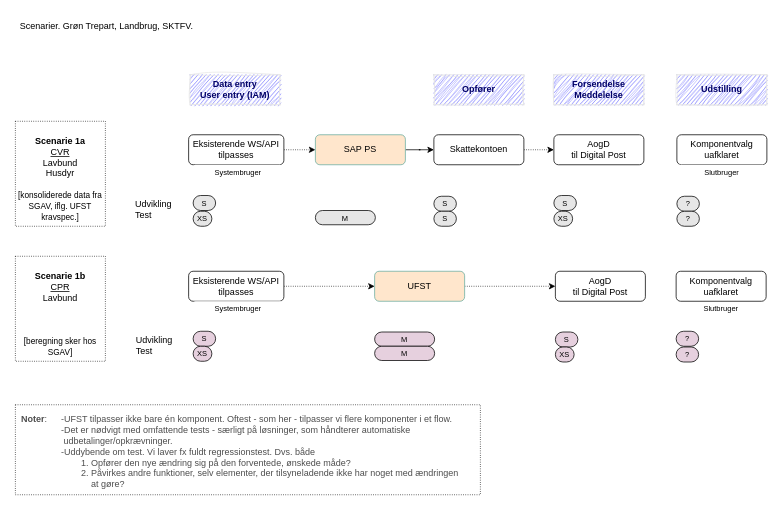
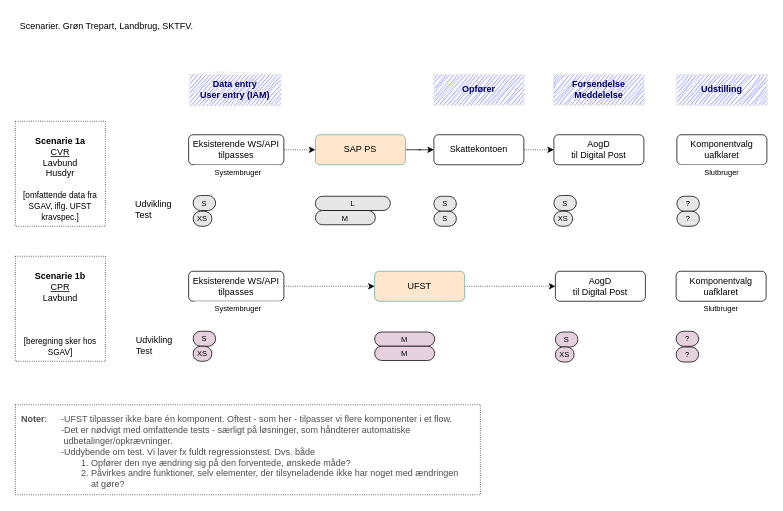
  <mxCell id="0" />
  <mxCell id="1" parent="0" />
  <mxCell id="2" value="Data entry&lt;div&gt;User entry (IAM)&lt;/div&gt;" style="rounded=0;whiteSpace=wrap;html=1;fillColor=#6666FF;strokeColor=#E6E6E6;shadow=0;glass=0;sketch=1;curveFitting=1;jiggle=2;fontColor=#000066;fontStyle=1" parent="1" vertex="1"><mxGeometry x="253" y="99" width="120" height="40" as="geometry" /></mxCell>
  <mxCell id="3" value="Opfører" style="rounded=0;whiteSpace=wrap;html=1;fillColor=#6666FF;strokeColor=#E6E6E6;shadow=0;glass=0;sketch=1;curveFitting=1;jiggle=2;fontColor=#000066;fontStyle=1" parent="1" vertex="1"><mxGeometry x="578" y="99" width="120" height="40" as="geometry" /></mxCell>
  <mxCell id="4" value="Forsendelse&lt;div&gt;Meddelelse&lt;/div&gt;" style="rounded=0;whiteSpace=wrap;html=1;fillColor=#6666FF;strokeColor=#E6E6E6;shadow=0;glass=0;sketch=1;curveFitting=1;jiggle=2;fontColor=#000066;fontStyle=1" parent="1" vertex="1"><mxGeometry x="738" y="99" width="120" height="40" as="geometry" /></mxCell>
  <mxCell id="5" value="Udvikling&lt;div&gt;Test&lt;/div&gt;" style="rounded=0;whiteSpace=wrap;html=1;dashed=1;dashPattern=1 2;align=left;strokeColor=none;fillColor=none;spacing=1;verticalAlign=middle;" parent="1" vertex="1"><mxGeometry x="180" y="440" width="70" height="40" as="geometry" /></mxCell>
  <mxCell id="6" style="edgeStyle=orthogonalEdgeStyle;rounded=0;orthogonalLoop=1;jettySize=auto;html=1;entryX=0;entryY=0.5;entryDx=0;entryDy=0;strokeWidth=1;strokeColor=#000000;dashed=1;dashPattern=1 2;" parent="1" source="7" target="9" edge="1"><mxGeometry relative="1" as="geometry" /></mxCell>
  <mxCell id="7" value="Eksisterende WS/API tilpasses" style="rounded=1;whiteSpace=wrap;html=1;" parent="1" vertex="1"><mxGeometry x="251" y="179" width="127" height="40" as="geometry" /></mxCell>
  <mxCell id="8" style="edgeStyle=orthogonalEdgeStyle;rounded=0;orthogonalLoop=1;jettySize=auto;html=1;entryX=0;entryY=0.5;entryDx=0;entryDy=0;strokeWidth=1;strokeColor=#000000;dashed=0;dashPattern=1 2;" parent="1" source="9" target="12" edge="1"><mxGeometry relative="1" as="geometry" /></mxCell>
  <mxCell id="9" value="SAP PS" style="rounded=1;whiteSpace=wrap;html=1;fillColor=#ffe6cc;strokeColor=#67AB9F;" parent="1" vertex="1"><mxGeometry x="420" y="179" width="120" height="40" as="geometry" /></mxCell>
  <mxCell id="10" value="Udstilling" style="rounded=0;whiteSpace=wrap;html=1;fillColor=#6666FF;strokeColor=#E6E6E6;shadow=0;glass=0;sketch=1;curveFitting=1;jiggle=2;fontColor=#000066;fontStyle=1" parent="1" vertex="1"><mxGeometry x="902" y="99" width="120" height="40" as="geometry" /></mxCell>
  <mxCell id="11" style="edgeStyle=orthogonalEdgeStyle;rounded=0;orthogonalLoop=1;jettySize=auto;html=1;entryX=0;entryY=0.5;entryDx=0;entryDy=0;strokeWidth=1;strokeColor=#000000;dashed=1;dashPattern=1 2;" parent="1" source="12" target="13" edge="1"><mxGeometry relative="1" as="geometry" /></mxCell>
  <mxCell id="12" value="Skattekontoen" style="rounded=1;whiteSpace=wrap;html=1;" parent="1" vertex="1"><mxGeometry x="578" y="179" width="120" height="40" as="geometry" /></mxCell>
  <mxCell id="13" value="AogD&lt;div&gt;til Digital Post&lt;/div&gt;" style="rounded=1;whiteSpace=wrap;html=1;" parent="1" vertex="1"><mxGeometry x="738" y="179" width="120" height="40" as="geometry" /></mxCell>
  <mxCell id="14" value="Komponentvalg&lt;div&gt;uafklaret&lt;/div&gt;" style="rounded=1;whiteSpace=wrap;html=1;" parent="1" vertex="1"><mxGeometry x="902" y="179" width="120" height="40" as="geometry" /></mxCell>
  <mxCell id="15" value="&lt;div&gt;&lt;b&gt;&lt;br&gt;&lt;/b&gt;&lt;/div&gt;&lt;b&gt;&lt;div&gt;&lt;br&gt;&lt;/div&gt;Scenarie 1b&lt;/b&gt;&lt;div&gt;&lt;u&gt;CPR&lt;/u&gt;&lt;/div&gt;&lt;div&gt;Lavbund&lt;/div&gt;&lt;div&gt;&lt;br&gt;&lt;/div&gt;&lt;div&gt;&lt;br&gt;&lt;/div&gt;&lt;div&gt;&lt;br&gt;&lt;/div&gt;&lt;div&gt;&lt;font style=&quot;font-size: 11px;&quot;&gt;[beregning sker hos SGAV]&lt;/font&gt;&lt;/div&gt;&lt;div&gt;&lt;br&gt;&lt;/div&gt;" style="rounded=0;whiteSpace=wrap;html=1;dashed=1;dashPattern=1 2;" parent="1" vertex="1"><mxGeometry x="20" y="341" width="120" height="140" as="geometry" /></mxCell>
  <mxCell id="16" style="edgeStyle=orthogonalEdgeStyle;rounded=0;orthogonalLoop=1;jettySize=auto;html=1;strokeWidth=1;strokeColor=#000000;dashed=1;dashPattern=1 2;" parent="1" source="17" target="19" edge="1"><mxGeometry relative="1" as="geometry" /></mxCell>
  <mxCell id="17" value="Eksisterende WS/API tilpasses" style="rounded=1;whiteSpace=wrap;html=1;" parent="1" vertex="1"><mxGeometry x="251" y="361" width="127" height="40" as="geometry" /></mxCell>
  <mxCell id="18" style="edgeStyle=orthogonalEdgeStyle;rounded=0;orthogonalLoop=1;jettySize=auto;html=1;entryX=0;entryY=0.5;entryDx=0;entryDy=0;strokeWidth=1;strokeColor=#000000;dashed=1;dashPattern=1 2;" parent="1" source="19" target="20" edge="1"><mxGeometry relative="1" as="geometry" /></mxCell>
  <mxCell id="19" value="UFST" style="rounded=1;whiteSpace=wrap;html=1;fillColor=#ffe6cc;strokeColor=#67AB9F;" parent="1" vertex="1"><mxGeometry x="499" y="361" width="120" height="40" as="geometry" /></mxCell>
  <mxCell id="20" value="AogD&lt;div&gt;til Digital Post&lt;/div&gt;" style="rounded=1;whiteSpace=wrap;html=1;" parent="1" vertex="1"><mxGeometry x="740" y="361" width="120" height="40" as="geometry" /></mxCell>
  <mxCell id="21" value="&lt;font style=&quot;font-size: 10px;&quot;&gt;Slutbruger&lt;/font&gt;" style="rounded=1;whiteSpace=wrap;html=1;fontSize=9;strokeColor=none;" parent="1" vertex="1"><mxGeometry x="902" y="219" width="120" height="20" as="geometry" /></mxCell>
  <mxCell id="22" value="&lt;font style=&quot;font-size: 10px;&quot;&gt;Systembruger&lt;/font&gt;" style="rounded=1;whiteSpace=wrap;html=1;fontSize=9;strokeColor=none;" parent="1" vertex="1"><mxGeometry x="257" y="219" width="120" height="20" as="geometry" /></mxCell>
  <mxCell id="23" value="&lt;font style=&quot;font-size: 10px;&quot;&gt;Systembruger&lt;/font&gt;" style="rounded=1;whiteSpace=wrap;html=1;fontSize=9;strokeColor=none;" parent="1" vertex="1"><mxGeometry x="257" y="401" width="120" height="20" as="geometry" /></mxCell>
  <mxCell id="24" value="&lt;font style=&quot;font-size: 10px;&quot;&gt;Slutbruger&lt;/font&gt;" style="rounded=1;whiteSpace=wrap;html=1;fontSize=9;strokeColor=none;" parent="1" vertex="1"><mxGeometry x="901" y="401" width="120" height="20" as="geometry" /></mxCell>
  <mxCell id="25" value="Komponentvalg&lt;div&gt;uafklaret&lt;/div&gt;" style="rounded=1;whiteSpace=wrap;html=1;" parent="1" vertex="1"><mxGeometry x="901" y="361" width="120" height="40" as="geometry" /></mxCell>
  <mxCell id="26" value="S" style="rounded=1;whiteSpace=wrap;html=1;arcSize=50;fontSize=10;fillColor=#E6E6E6;" vertex="1" parent="1"><mxGeometry x="257" y="260" width="30" height="20" as="geometry" /></mxCell>
+ <mxCell id="27" value="L" style="rounded=1;whiteSpace=wrap;html=1;arcSize=50;fontSize=10;fillColor=#E6E6E6;" vertex="1" parent="1"><mxGeometry x="420" y="261" width="100" height="19" as="geometry" /></mxCell>
  <mxCell id="28" value="S" style="rounded=1;whiteSpace=wrap;html=1;arcSize=50;fontSize=10;fillColor=#E6E6E6;" vertex="1" parent="1"><mxGeometry x="578" y="261" width="30" height="20" as="geometry" /></mxCell>
  <mxCell id="29" value="S" style="rounded=1;whiteSpace=wrap;html=1;arcSize=50;fontSize=10;fillColor=#E6E6E6;" vertex="1" parent="1"><mxGeometry x="738" y="260" width="30" height="20" as="geometry" /></mxCell>
  <mxCell id="30" value="S" style="rounded=1;whiteSpace=wrap;html=1;arcSize=50;fontSize=10;fillColor=#E6D0DE;strokeColor=default;" vertex="1" parent="1"><mxGeometry x="257" y="441" width="30" height="20" as="geometry" /></mxCell>
  <mxCell id="31" value="M" style="rounded=1;whiteSpace=wrap;html=1;arcSize=50;fontSize=10;fillColor=#E6D0DE;strokeColor=default;" vertex="1" parent="1"><mxGeometry x="499" y="442" width="80" height="19" as="geometry" /></mxCell>
  <mxCell id="32" value="S" style="rounded=1;whiteSpace=wrap;html=1;arcSize=50;fontSize=10;fillColor=#E6D0DE;strokeColor=default;" vertex="1" parent="1"><mxGeometry x="740" y="442" width="30" height="20" as="geometry" /></mxCell>
  <mxCell id="33" value="?" style="rounded=1;whiteSpace=wrap;html=1;arcSize=50;fontSize=10;fillColor=#E6E6E6;" vertex="1" parent="1"><mxGeometry x="902" y="261" width="30" height="20" as="geometry" /></mxCell>
  <mxCell id="34" value="?" style="rounded=1;whiteSpace=wrap;html=1;arcSize=50;fontSize=10;fillColor=#E6D0DE;strokeColor=default;" vertex="1" parent="1"><mxGeometry x="901" y="441" width="30" height="20" as="geometry" /></mxCell>
  <mxCell id="35" value="XS" style="rounded=1;whiteSpace=wrap;html=1;arcSize=50;fontSize=10;fillColor=#E6E6E6;" vertex="1" parent="1"><mxGeometry x="257" y="281" width="25" height="20" as="geometry" /></mxCell>
  <mxCell id="36" value="XS" style="rounded=1;whiteSpace=wrap;html=1;arcSize=50;fontSize=10;fillColor=#E6D0DE;strokeColor=default;" vertex="1" parent="1"><mxGeometry x="257" y="461" width="25" height="20" as="geometry" /></mxCell>
  <mxCell id="37" value="M" style="rounded=1;whiteSpace=wrap;html=1;arcSize=50;fontSize=10;fillColor=#E6D0DE;strokeColor=default;" vertex="1" parent="1"><mxGeometry x="499" y="461" width="80" height="19" as="geometry" /></mxCell>
  <mxCell id="38" value="M" style="rounded=1;whiteSpace=wrap;html=1;arcSize=50;fontSize=10;fillColor=#E6E6E6;" vertex="1" parent="1"><mxGeometry x="420" y="280" width="80" height="19" as="geometry" /></mxCell>
  <mxCell id="39" value="S" style="rounded=1;whiteSpace=wrap;html=1;arcSize=50;fontSize=10;fillColor=#E6E6E6;" vertex="1" parent="1"><mxGeometry x="578" y="281" width="30" height="20" as="geometry" /></mxCell>
  <mxCell id="40" value="XS" style="rounded=1;whiteSpace=wrap;html=1;arcSize=50;fontSize=10;fillColor=#E6E6E6;" vertex="1" parent="1"><mxGeometry x="738" y="281" width="25" height="20" as="geometry" /></mxCell>
  <mxCell id="41" value="XS" style="rounded=1;whiteSpace=wrap;html=1;arcSize=50;fontSize=10;fillColor=#E6D0DE;strokeColor=default;" vertex="1" parent="1"><mxGeometry x="740" y="462" width="25" height="20" as="geometry" /></mxCell>
  <mxCell id="42" value="?" style="rounded=1;whiteSpace=wrap;html=1;arcSize=50;fontSize=10;fillColor=#E6E6E6;" vertex="1" parent="1"><mxGeometry x="902" y="281" width="30" height="20" as="geometry" /></mxCell>
  <mxCell id="43" value="?" style="rounded=1;whiteSpace=wrap;html=1;arcSize=50;fontSize=10;fillColor=#E6D0DE;strokeColor=default;" vertex="1" parent="1"><mxGeometry x="901" y="462" width="30" height="20" as="geometry" /></mxCell>
- <mxCell id="44" value="&lt;div&gt;&lt;b&gt;&lt;br&gt;&lt;/b&gt;&lt;/div&gt;&lt;b&gt;Scenarie 1a&lt;/b&gt;&lt;div&gt;&lt;u&gt;CVR&lt;/u&gt;&lt;/div&gt;&lt;div&gt;Lavbund&lt;/div&gt;&lt;div&gt;Husdyr&lt;/div&gt;&lt;div&gt;&lt;br&gt;&lt;/div&gt;&lt;div&gt;&lt;font style=&quot;font-size: 11px;&quot;&gt;[konsoliderede data fra SGAV, iflg. UFST kravspec.]&lt;/font&gt;&lt;/div&gt;" style="rounded=0;whiteSpace=wrap;html=1;dashed=1;dashPattern=1 2;spacing=4;" vertex="1" parent="1"><mxGeometry x="20" y="161" width="120" height="140" as="geometry" /></mxCell>
+ <mxCell id="44" value="&lt;div&gt;&lt;b&gt;&lt;br&gt;&lt;/b&gt;&lt;/div&gt;&lt;b&gt;Scenarie 1a&lt;/b&gt;&lt;div&gt;&lt;u&gt;CVR&lt;/u&gt;&lt;/div&gt;&lt;div&gt;Lavbund&lt;/div&gt;&lt;div&gt;Husdyr&lt;/div&gt;&lt;div&gt;&lt;br&gt;&lt;/div&gt;&lt;div&gt;&lt;font style=&quot;font-size: 11px;&quot;&gt;[omfattende data fra SGAV, iflg. UFST kravspec.]&lt;/font&gt;&lt;/div&gt;" style="rounded=0;whiteSpace=wrap;html=1;dashed=1;dashPattern=1 2;spacing=4;" vertex="1" parent="1"><mxGeometry x="20" y="161" width="120" height="140" as="geometry" /></mxCell>
  <mxCell id="45" value="Udvikling&lt;br&gt;Test" style="rounded=0;whiteSpace=wrap;dashed=1;dashPattern=1 2;align=left;strokeColor=none;fillColor=none;spacing=0;verticalAlign=middle;html=1;" vertex="1" parent="1"><mxGeometry x="180" y="259" width="70" height="40" as="geometry" /></mxCell>
  <mxCell id="46" value="&lt;div&gt;&lt;font style=&quot;color: rgb(77, 77, 77);&quot; face=&quot;Helvetica&quot;&gt;&lt;b&gt;Noter&lt;/b&gt;:&lt;span style=&quot;white-space: pre;&quot;&gt;&#09;&lt;/span&gt;-UFST tilpasser ikke bare én komponent. Oftest - som her - tilpasser vi flere komponenter i et flow.&lt;/font&gt;&lt;/div&gt;&lt;div&gt;&lt;font style=&quot;color: rgb(77, 77, 77);&quot; face=&quot;Helvetica&quot;&gt;&lt;span style=&quot;white-space: pre;&quot;&gt;&#09;&lt;/span&gt;&lt;span style=&quot;white-space: pre;&quot;&gt;&#09;&lt;/span&gt;-Det er nødvigt med omfattende tests - særligt på løsninger, som håndterer automatiske &lt;span style=&quot;white-space: pre;&quot;&gt;&#09;&lt;/span&gt;&lt;span style=&quot;white-space: pre;&quot;&gt;&#09;&lt;/span&gt;&amp;nbsp;udbetalinger/opkrævninger.&lt;/font&gt;&lt;/div&gt;&lt;div&gt;&lt;font style=&quot;color: rgb(77, 77, 77);&quot; face=&quot;Helvetica&quot;&gt;&lt;span style=&quot;white-space: pre;&quot;&gt;&#09;&lt;/span&gt;&lt;span style=&quot;white-space: pre;&quot;&gt;&#09;&lt;/span&gt;-Uddybende om test. Vi laver fx fuldt regressionstest. Dvs. både&lt;/font&gt;&lt;/div&gt;&lt;div&gt;&lt;span style=&quot;background-color: initial;&quot;&gt;&lt;font style=&quot;color: rgb(77, 77, 77);&quot;&gt;&lt;span style=&quot;white-space: pre;&quot;&gt;&#09;&lt;/span&gt;&lt;span style=&quot;white-space: pre;&quot;&gt;&#09;&lt;/span&gt;&lt;span style=&quot;white-space: pre;&quot;&gt;&#09;&lt;/span&gt;1. Opfører den nye ændring sig på den forventede, ønskede måde?&lt;/font&gt;&lt;/span&gt;&lt;/div&gt;&lt;div&gt;&lt;span style=&quot;background-color: initial;&quot;&gt;&lt;font style=&quot;color: rgb(77, 77, 77);&quot;&gt;&lt;span style=&quot;white-space: pre;&quot;&gt;&#09;&lt;/span&gt;&lt;span style=&quot;white-space: pre;&quot;&gt;&#09;&lt;/span&gt;&lt;span style=&quot;white-space: pre;&quot;&gt;&#09;&lt;/span&gt;2. Påvirkes andre funktioner, selv elementer, der tilsyneladende ikke har noget med ændringen &lt;span style=&quot;white-space: pre;&quot;&gt;&#09;&lt;/span&gt;&lt;span style=&quot;white-space: pre;&quot;&gt;&#09;&lt;/span&gt;&lt;span style=&quot;white-space: pre;&quot;&gt;&#09;&lt;/span&gt;&amp;nbsp; &amp;nbsp; at gøre?&lt;/font&gt;&lt;/span&gt;&lt;/div&gt;&lt;div&gt;&lt;br&gt;&lt;/div&gt;" style="rounded=0;whiteSpace=wrap;html=1;align=left;verticalAlign=top;spacingLeft=4;spacing=4;strokeColor=default;fillColor=none;spacingBottom=2;spacingTop=4;dashed=1;dashPattern=1 2;" vertex="1" parent="1"><mxGeometry x="20" y="539" width="620" height="120" as="geometry" /></mxCell>
  <mxCell id="47" value="&amp;nbsp;Scenarier. Grøn Trepart, Landbrug, SKTFV." style="rounded=0;whiteSpace=wrap;html=1;dashed=1;dashPattern=1 2;align=left;verticalAlign=top;strokeColor=none;" vertex="1" parent="1"><mxGeometry x="21" y="20" width="620" height="38" as="geometry" /></mxCell>
